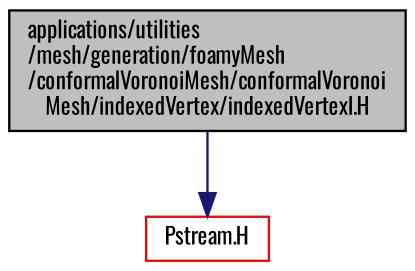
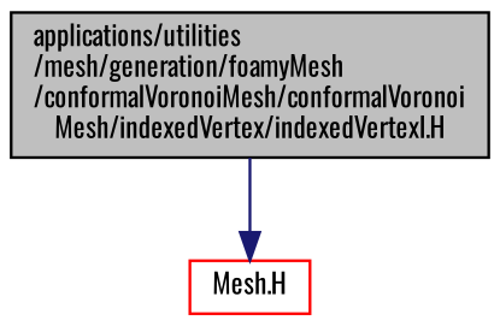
  digraph {
    fontname=Oswald
    node [fontname=Oswald fontsize=10 shape=record]
    n1 [color=black fillcolor=grey75 fontcolor=black height=0.2 label="applications/utilities\l/mesh/generation/foamyMesh\l/conformalVoronoiMesh/conformalVoronoi\lMesh/indexedVertex/indexedVertexI.H" style=filled width=0.4]
-   n2 [color=red height=0.2 label="Pstream.H" width=0.4]
+   n2 [color=red height=0.2 label="Mesh.H" width=0.4]
    n1 -> n2 [color=midnightblue fontname=Oswald fontsize=10 labelfontname=Helvetica labelfontsize=10 style=solid]
  }
